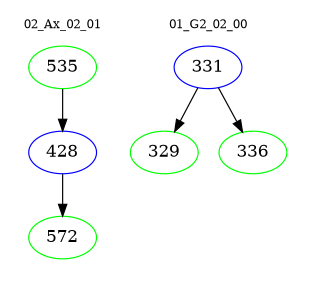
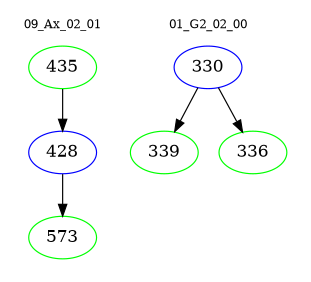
  digraph {
    node [color=green]
    edge [color=black]
-   n1 [label=535]
+   n1 [label=435]
    n2 [color=blue label=428]
-   n3 [label=572]
-   n4 [label=329]
-   n5 [color=blue label=331]
+   n3 [label=573]
+   n4 [label=339]
+   n5 [color=blue label=330]
    n6 [label=336]
    subgraph cluster_1 {
      color=white
      fontsize=10
-     label="02_Ax_02_01"
+     label="09_Ax_02_01"
      n1
      n2
      n3
    }
    subgraph cluster_2 {
      color=white
      fontsize=10
      label="01_G2_02_00"
      n4
      n5
      n6
    }
    n1 -> n2
    n2 -> n3
    n5 -> n4
    n5 -> n6
  }
